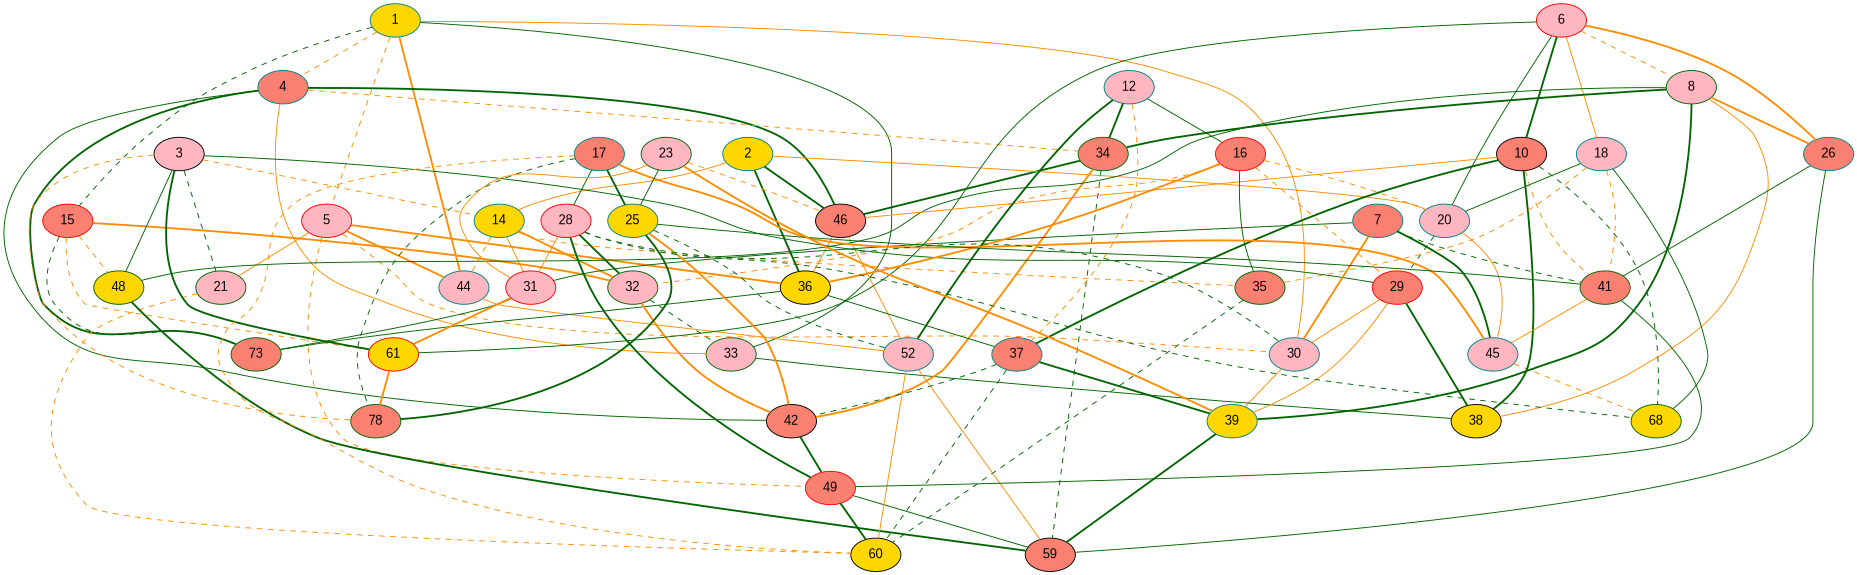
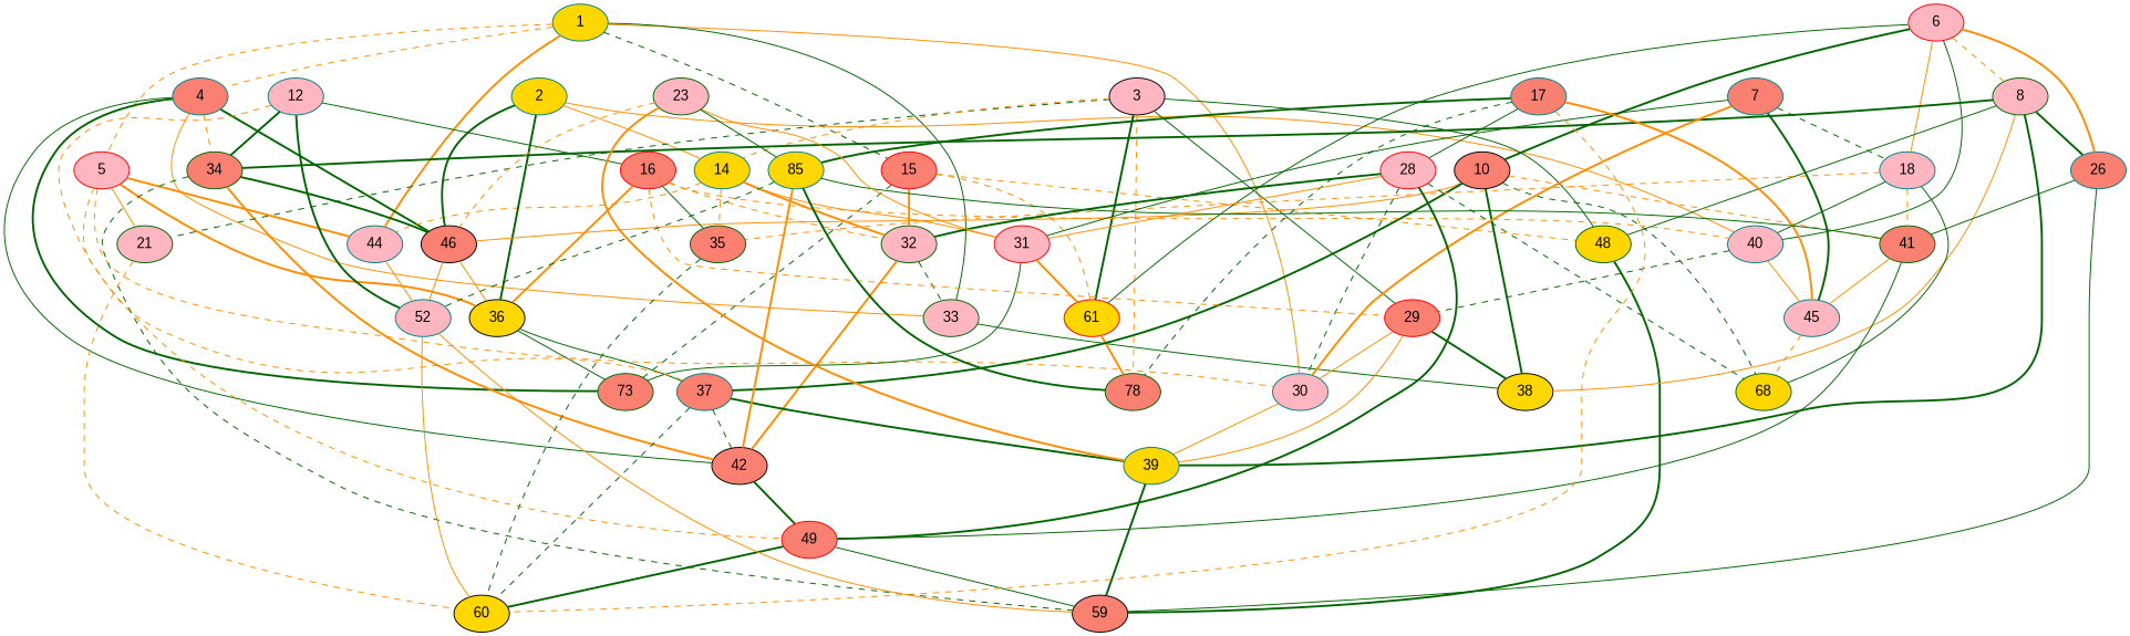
  graph {
    fontname="Liberation Sans"
    node [color=teal fillcolor=salmon fontname="Liberation Sans" style=filled]
    edge [color=darkgreen fontname="Liberation Sans" style=solid]
    1 [fillcolor=gold super="+13"]
    4 [super="+9"]
    5 [color=red fillcolor=lightpink super="+54"]
    15 [color=red super="+70"]
    30 [fillcolor=lightpink super="+67"]
    33 [color=darkgreen fillcolor=lightpink]
    44 [fillcolor=lightpink]
    46 [color=black super="+66"]
    34 [color=darkgreen super="+56"]
    42 [color=black super="+77"]
    73 [color=darkgreen]
    36 [color=black fillcolor=gold super="+55"]
    21 [color=darkgreen fillcolor=lightpink]
    49 [color=red super="+50"]
    48 [color=darkgreen fillcolor=gold]
    61 [color=red fillcolor=gold super="+72"]
    32 [color=darkgreen fillcolor=lightpink super="+58"]
    39 [fillcolor=gold super="+65"]
    38 [color=black fillcolor=gold]
    52 [fillcolor=lightpink super="+57"]
    14 [fillcolor=gold super="+53"]
    31 [color=red fillcolor=lightpink super="+63"]
    35 [color=darkgreen]
    2 [fillcolor=gold]
-   20 [fillcolor=lightpink super="+24"]
+   20 [fillcolor=lightpink super="+24" label=40]
    29 [color=red super="+74"]
    45 [fillcolor=lightpink super="+69"]
    37 [super="+51"]
    3 [color=black fillcolor=lightpink super="+22"]
    78 [color=darkgreen]
    60 [color=black fillcolor=gold super="+64"]
    59 [color=black super="+76"]
    6 [color=red fillcolor=lightpink super="+43"]
    8 [color=darkgreen fillcolor=lightpink super="+19"]
    10 [color=black super="+11"]
    18 [fillcolor=lightpink super="+40"]
    26
    41 [color=darkgreen super="+75"]
    68 [color=darkgreen fillcolor=gold]
    7
    16 [color=red super="+27"]
    12 [fillcolor=lightpink]
    17 [super="+47"]
-   25 [fillcolor=gold super="+62"]
+   25 [fillcolor=gold super="+62" label=85]
    28 [color=red fillcolor=lightpink super="+71"]
    23 [color=darkgreen fillcolor=lightpink]
    1 -- 4 [color=darkorange style=dashed]
    1 -- 5 [color=darkorange style=dashed]
    1 -- 15 [style=dashed]
    1 -- 30 [color=darkorange]
    1 -- 33
    1 -- 44 [color=darkorange style=bold]
    4 -- 33 [color=darkorange]
    4 -- 46 [style=bold]
    4 -- 34 [color=darkorange style=dashed]
    4 -- 42
    4 -- 73 [style=bold]
    5 -- 30 [color=darkorange style=dashed]
    5 -- 44 [color=darkorange style=bold]
    5 -- 36 [color=darkorange style=bold]
    5 -- 21 [color=darkorange]
    5 -- 49 [color=darkorange style=dashed]
    15 -- 73 [style=dashed]
    15 -- 48 [color=darkorange style=dashed]
    15 -- 61 [color=darkorange style=dashed weight=2]
    15 -- 32 [color=darkorange style=bold]
    30 -- 39 [color=darkorange]
    33 -- 38
    44 -- 52 [color=darkorange]
    46 -- 36 [color=darkorange]
    46 -- 52 [color=darkorange]
    34 -- 46 [style=bold]
    34 -- 42 [color=darkorange style=bold]
    34 -- 59 [style=dashed]
    42 -- 49 [style=bold]
    36 -- 73
    36 -- 37
    21 -- 60 [color=darkorange style=dashed]
    49 -- 60 [style=bold]
    49 -- 59
    48 -- 59 [style=bold]
    61 -- 78 [color=darkorange style=bold]
    32 -- 33 [style=dashed]
    32 -- 42 [color=darkorange style=bold]
    39 -- 59 [style=bold]
    52 -- 60 [color=darkorange]
    52 -- 59 [color=darkorange]
    14 -- 44 [color=darkorange style=dashed]
    14 -- 32 [color=darkorange style=bold]
    14 -- 31 [color=darkorange]
    14 -- 35 [color=darkorange style=dashed]
    31 -- 73
    31 -- 61 [color=darkorange style=bold]
    35 -- 60 [style=dashed]
    2 -- 46 [style=bold]
    2 -- 36 [style=bold]
    2 -- 14 [color=darkorange]
    2 -- 20 [color=darkorange]
    20 -- 29 [style=dashed]
    20 -- 45 [color=darkorange]
    29 -- 30 [color=darkorange]
    29 -- 39 [color=darkorange]
    29 -- 38 [style=bold]
    45 -- 68 [color=darkorange style=dashed]
    37 -- 42 [style=dashed]
    37 -- 39 [style=bold]
    37 -- 60 [style=dashed]
    3 -- 21 [style=dashed]
    3 -- 48
    3 -- 61 [style=bold]
    3 -- 14 [color=darkorange style=dashed]
    3 -- 29
    3 -- 78 [color=darkorange style=dashed]
    6 -- 61
    6 -- 20
    6 -- 8 [color=darkorange style=dashed]
    6 -- 10 [style=bold]
    6 -- 18 [color=darkorange]
    6 -- 26 [color=darkorange style=bold]
    8 -- 34 [style=bold]
    8 -- 48
    8 -- 39 [style=bold]
    8 -- 38 [color=darkorange]
-   8 -- 26 [color=darkorange style=bold]
+   8 -- 26 [style=bold]
    10 -- 46 [color=darkorange]
    10 -- 38 [style=bold]
    10 -- 37 [style=bold]
    10 -- 41 [color=darkorange style=dashed]
    10 -- 68 [style=dashed]
    18 -- 35 [color=darkorange style=dashed]
    18 -- 20
    18 -- 41 [color=darkorange style=dashed]
    18 -- 68
    26 -- 59
    26 -- 41
    41 -- 49
    41 -- 45 [color=darkorange]
    7 -- 30 [color=darkorange style=bold]
    7 -- 31
    7 -- 45 [style=bold]
-   7 -- 41 [style=dashed]
+   7 -- 18 [style=dashed]
    16 -- 36 [color=darkorange style=bold]
    16 -- 32 [color=darkorange style=dashed]
    16 -- 35
    16 -- 20 [color=darkorange style=dashed]
    16 -- 29 [color=darkorange style=dashed]
    12 -- 34 [style=bold]
    12 -- 52 [style=bold]
    12 -- 37 [color=darkorange style=dashed]
    12 -- 16
    17 -- 45 [color=darkorange style=bold weight=2]
    17 -- 78 [style=dashed]
    17 -- 60 [color=darkorange style=dashed]
    17 -- 25 [style=bold]
    17 -- 28
    25 -- 42 [color=darkorange style=bold]
    25 -- 52 [style=dashed]
    25 -- 78 [style=bold]
    25 -- 41
    28 -- 30 [style=dashed]
    28 -- 49 [style=bold]
    28 -- 32 [style=bold]
    28 -- 31 [color=darkorange]
    28 -- 68 [style=dashed]
    23 -- 46 [color=darkorange style=dashed]
    23 -- 39 [color=darkorange style=bold]
    23 -- 31 [color=darkorange]
    23 -- 25
  }
